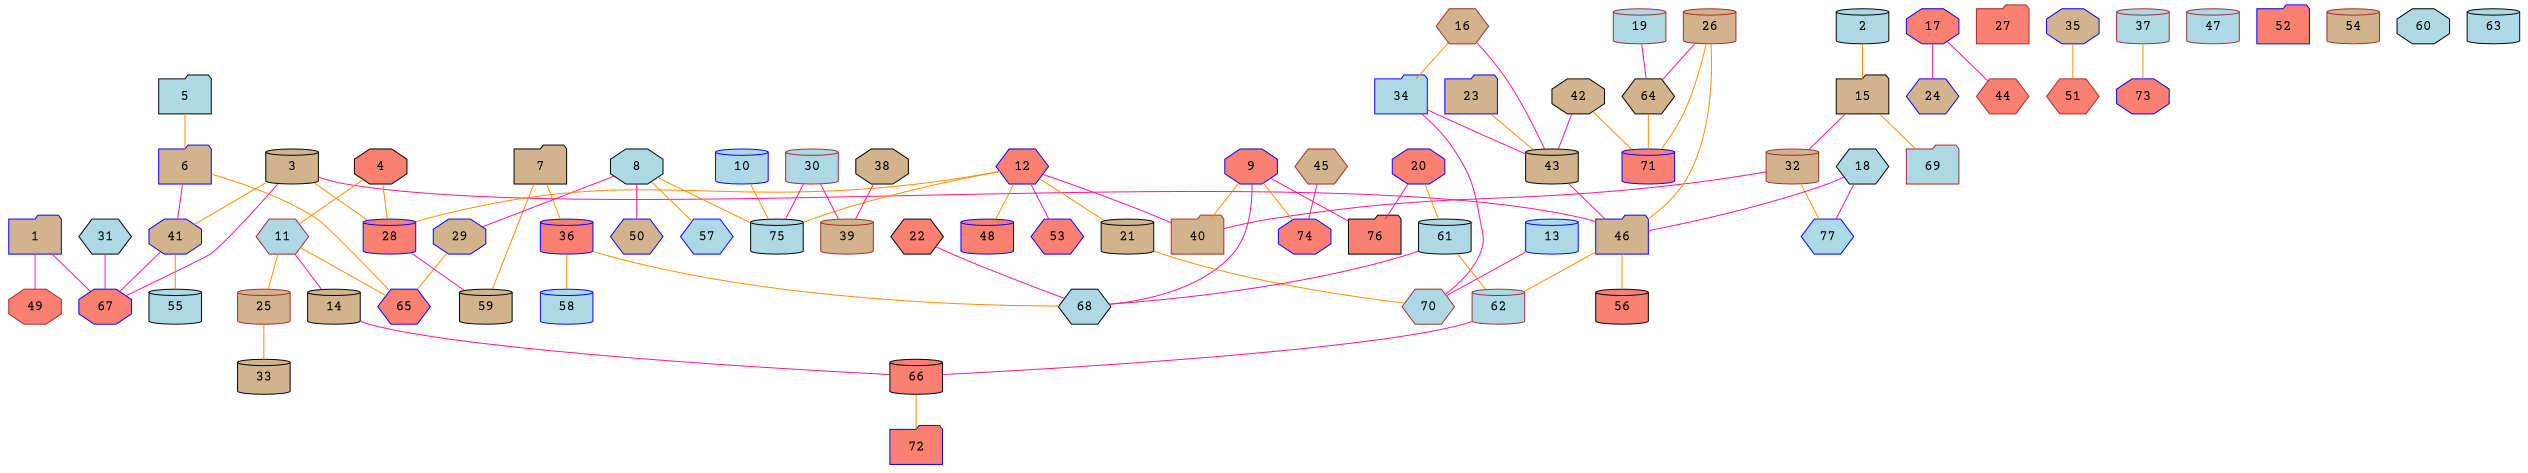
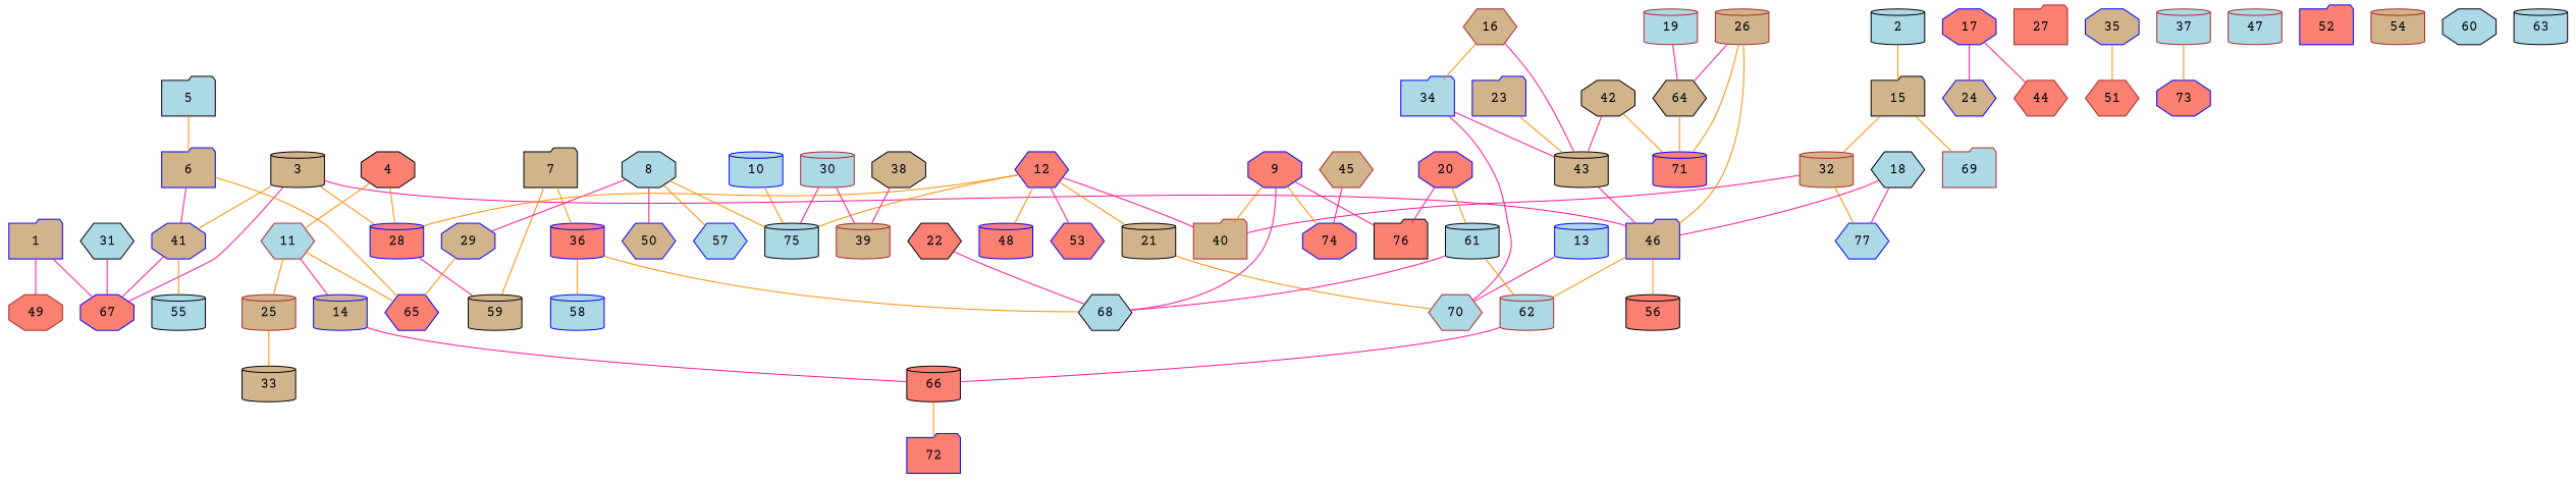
  graph {
    fontname="Courier Prime"
    node [color=blue fillcolor=tan fontname="Courier Prime" shape=cylinder style=filled]
    edge [color=darkorange fontname="Courier Prime"]
    1 [shape=folder]
    49 [color=brown fillcolor=salmon shape=octagon]
    67 [fillcolor=salmon shape=octagon]
    2 [color=black fillcolor=lightblue]
    15 [color=black shape=folder]
    32 [color=brown]
    69 [color=brown fillcolor=lightblue shape=folder]
    3 [color=black]
    28 [fillcolor=salmon]
    41 [shape=octagon]
    46 [shape=folder]
    59 [color=black]
    55 [color=black fillcolor=lightblue]
    56 [color=black fillcolor=salmon]
    62 [color=brown fillcolor=lightblue]
    4 [color=black fillcolor=salmon shape=octagon]
    11 [color=brown fillcolor=lightblue shape=hexagon]
    65 [fillcolor=salmon shape=hexagon]
-   14 [color=black]
+   14
    25 [color=brown]
    5 [color=black fillcolor=lightblue shape=folder]
    6 [shape=folder]
    7 [color=black shape=folder]
    36 [fillcolor=salmon]
    68 [color=black fillcolor=lightblue shape=hexagon]
    58 [fillcolor=lightblue]
    8 [color=black fillcolor=lightblue shape=octagon]
    29 [shape=octagon]
    50 [shape=hexagon]
    57 [fillcolor=lightblue shape=hexagon]
    75 [color=black fillcolor=lightblue]
    9 [fillcolor=salmon shape=octagon]
    40 [color=brown shape=folder]
    74 [fillcolor=salmon shape=octagon]
    76 [color=black fillcolor=salmon shape=folder]
    10 [fillcolor=lightblue]
    66 [color=black fillcolor=salmon]
    33 [color=black]
    12 [fillcolor=salmon shape=hexagon]
    21 [color=black]
    48 [fillcolor=salmon]
    53 [fillcolor=salmon shape=hexagon]
    70 [color=brown fillcolor=lightblue shape=hexagon]
    13 [fillcolor=lightblue]
    72 [fillcolor=salmon shape=folder]
    77 [fillcolor=lightblue shape=hexagon]
    16 [color=brown shape=hexagon]
    34 [fillcolor=lightblue shape=folder]
    43 [color=black]
    17 [fillcolor=salmon shape=octagon]
    24 [shape=hexagon]
    44 [color=brown fillcolor=salmon shape=hexagon]
    18 [color=black fillcolor=lightblue shape=hexagon]
    19 [color=brown fillcolor=lightblue]
    64 [color=black shape=hexagon]
    71 [fillcolor=salmon]
    20 [fillcolor=salmon shape=octagon]
    61 [color=black fillcolor=lightblue]
    22 [color=black fillcolor=salmon shape=hexagon]
    23 [shape=folder]
    26 [color=brown]
    27 [color=brown fillcolor=salmon shape=folder]
    30 [color=brown fillcolor=lightblue]
    39 [color=brown]
    31 [color=black fillcolor=lightblue shape=hexagon]
    35 [shape=octagon]
    51 [color=brown fillcolor=salmon shape=hexagon]
    37 [color=brown fillcolor=lightblue]
    73 [fillcolor=salmon shape=octagon]
    38 [color=black shape=octagon]
    42 [color=black shape=octagon]
    45 [color=brown shape=hexagon]
    47 [color=brown fillcolor=lightblue]
    52 [fillcolor=salmon shape=folder]
    54 [color=brown]
    60 [color=black fillcolor=lightblue shape=octagon]
    63 [color=black fillcolor=lightblue]
    1 -- 49 [color=deeppink]
    1 -- 67 [color=deeppink]
    2 -- 15
-   15 -- 32 [color=deeppink]
+   15 -- 32
    15 -- 69
    32 -- 40 [color=deeppink]
    32 -- 77
    3 -- 67 [color=deeppink]
    3 -- 28
    3 -- 41
    3 -- 46 [color=deeppink]
    28 -- 59 [color=deeppink]
    41 -- 67 [color=deeppink]
    41 -- 55
    46 -- 56
    46 -- 62
    62 -- 66 [color=deeppink]
    4 -- 28
    4 -- 11
    11 -- 65
    11 -- 14 [color=deeppink]
    11 -- 25
    14 -- 66 [color=deeppink]
    25 -- 33
    5 -- 6
    6 -- 41 [color=deeppink]
    6 -- 65
    7 -- 59
    7 -- 36
    36 -- 68
    36 -- 58
    8 -- 29 [color=deeppink]
    8 -- 50 [color=deeppink]
    8 -- 57
    8 -- 75
    29 -- 65
    9 -- 68 [color=deeppink]
    9 -- 40
    9 -- 74
    9 -- 76 [color=deeppink]
    10 -- 75
    66 -- 72
    12 -- 28
    12 -- 75
    12 -- 40 [color=deeppink]
    12 -- 21
    12 -- 48
    12 -- 53 [color=deeppink]
    21 -- 70
    13 -- 70 [color=deeppink]
    16 -- 34
    16 -- 43 [color=deeppink]
    34 -- 70 [color=deeppink]
    34 -- 43 [color=deeppink]
    43 -- 46 [color=deeppink]
    17 -- 24 [color=deeppink]
    17 -- 44 [color=deeppink]
    18 -- 46 [color=deeppink]
    18 -- 77 [color=deeppink]
    19 -- 64 [color=deeppink]
    64 -- 71
    20 -- 76 [color=deeppink]
    20 -- 61
    61 -- 62
    61 -- 68 [color=deeppink]
    22 -- 68 [color=deeppink]
    23 -- 43
    26 -- 46
    26 -- 64 [color=deeppink]
    26 -- 71
    30 -- 75 [color=deeppink]
    30 -- 39 [color=deeppink]
    31 -- 67 [color=deeppink]
    35 -- 51
    37 -- 73
    38 -- 39 [color=deeppink]
    42 -- 43 [color=deeppink]
    42 -- 71
    45 -- 74 [color=deeppink]
  }
